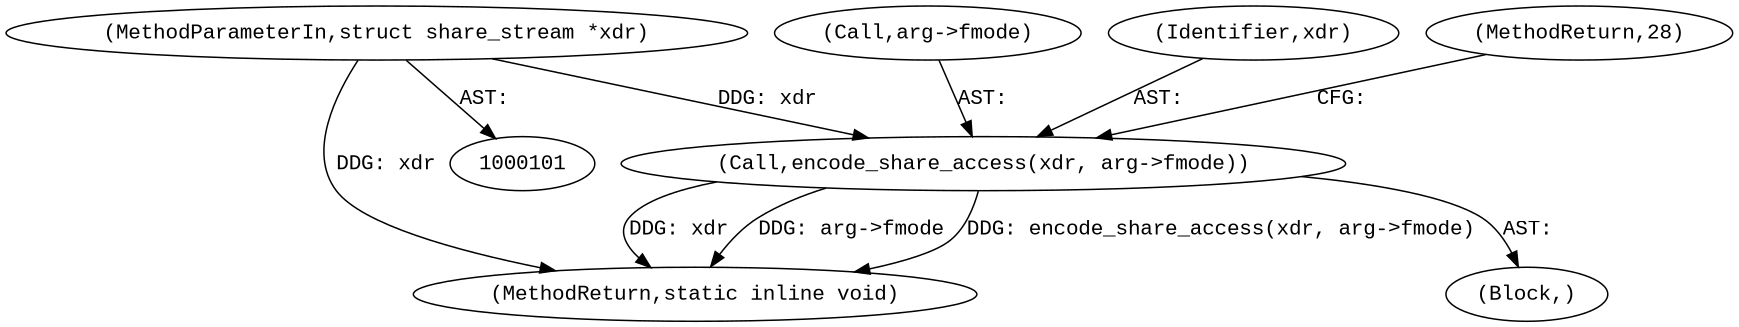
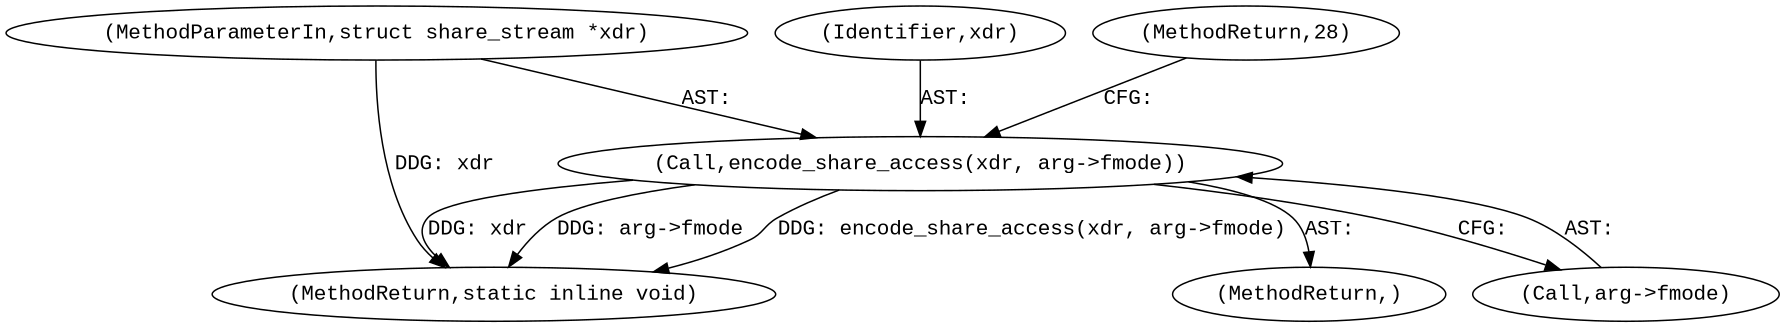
  digraph {
    fontname="Liberation Mono"
    node [fontname="Liberation Mono"]
    edge [fontname="Liberation Mono"]
    n1 [label="(MethodParameterIn,struct share_stream *xdr)"]
    n2 [label="(Call,encode_share_access(xdr, arg->fmode))"]
    n3 [label="(MethodReturn,static inline void)"]
-   1000101
-   n5 [label="(Block,)"]
+   n5 [label="(MethodReturn,)"]
    n6 [label="(Call,arg->fmode)"]
    n7 [label="(Identifier,xdr)"]
    n8 [label="(MethodReturn,28)"]
-   n1 -> n2 [label="DDG: xdr"]
+   n1 -> n2 [label="AST: "]
    n1 -> n3 [label="DDG: xdr"]
-   n1 -> 1000101 [label="AST: "]
    n2 -> n3 [label="DDG: encode_share_access(xdr, arg->fmode)"]
    n2 -> n3 [label="DDG: xdr"]
    n2 -> n3 [label="DDG: arg->fmode"]
    n2 -> n5 [label="AST: "]
+   n2 -> n6 [label="CFG: "]
    n6 -> n2 [label="AST: "]
    n7 -> n2 [label="AST: "]
    n8 -> n2 [label="CFG: "]
  }
